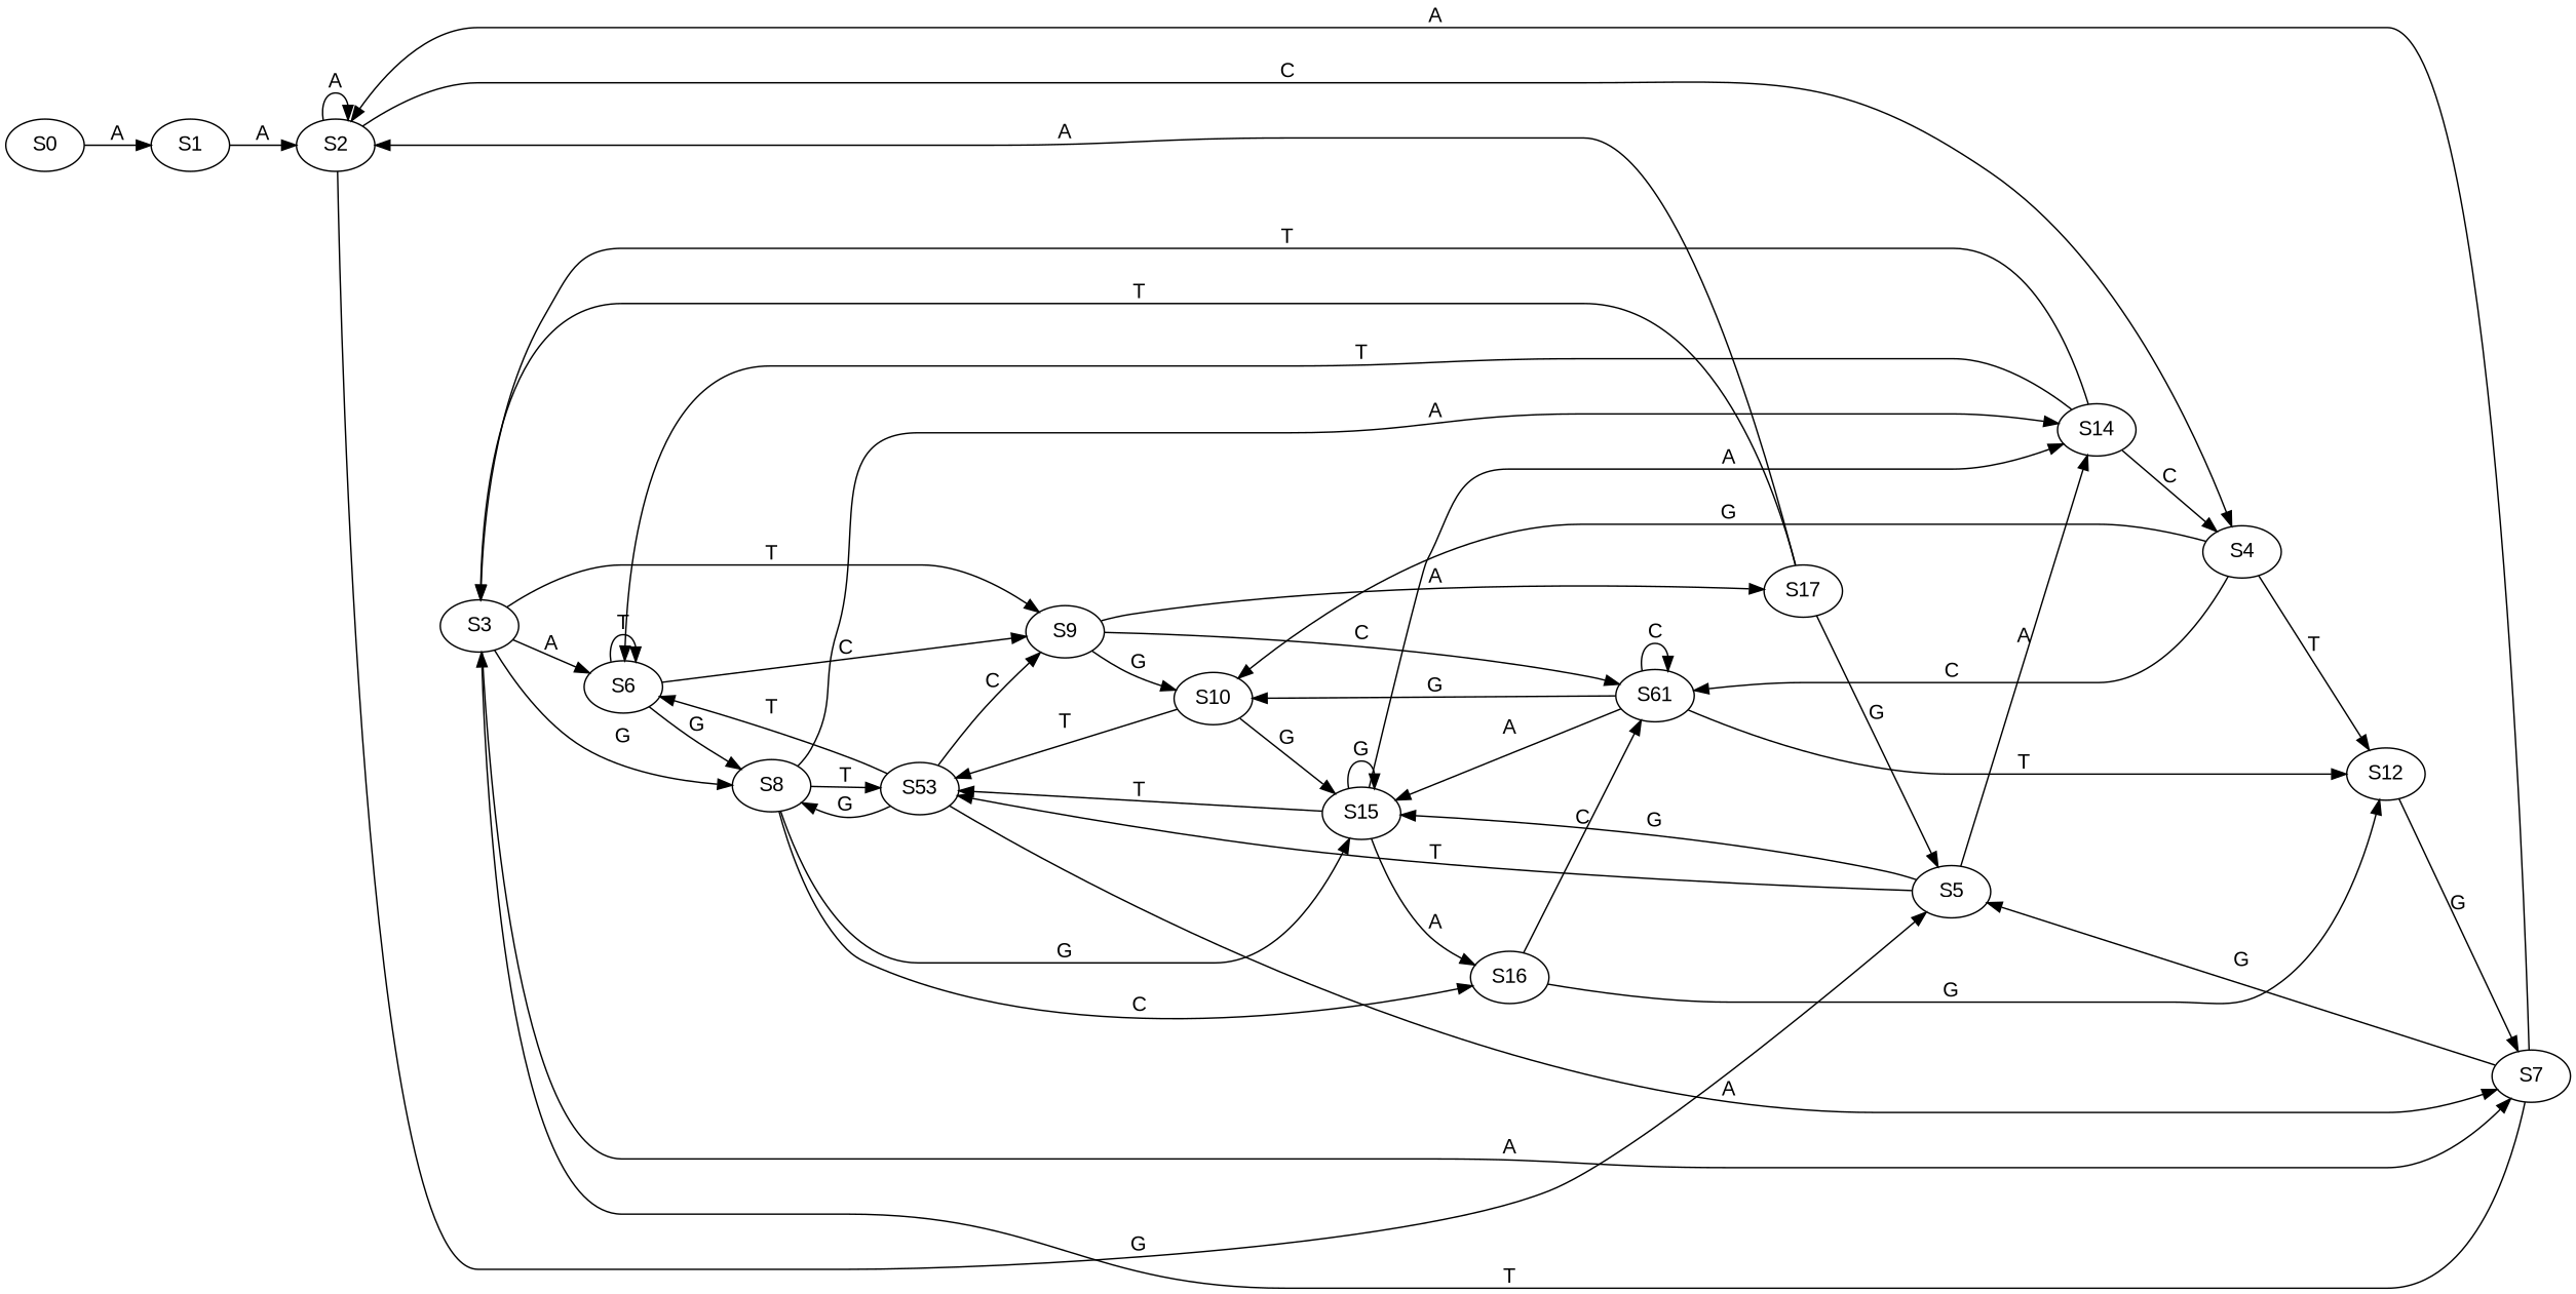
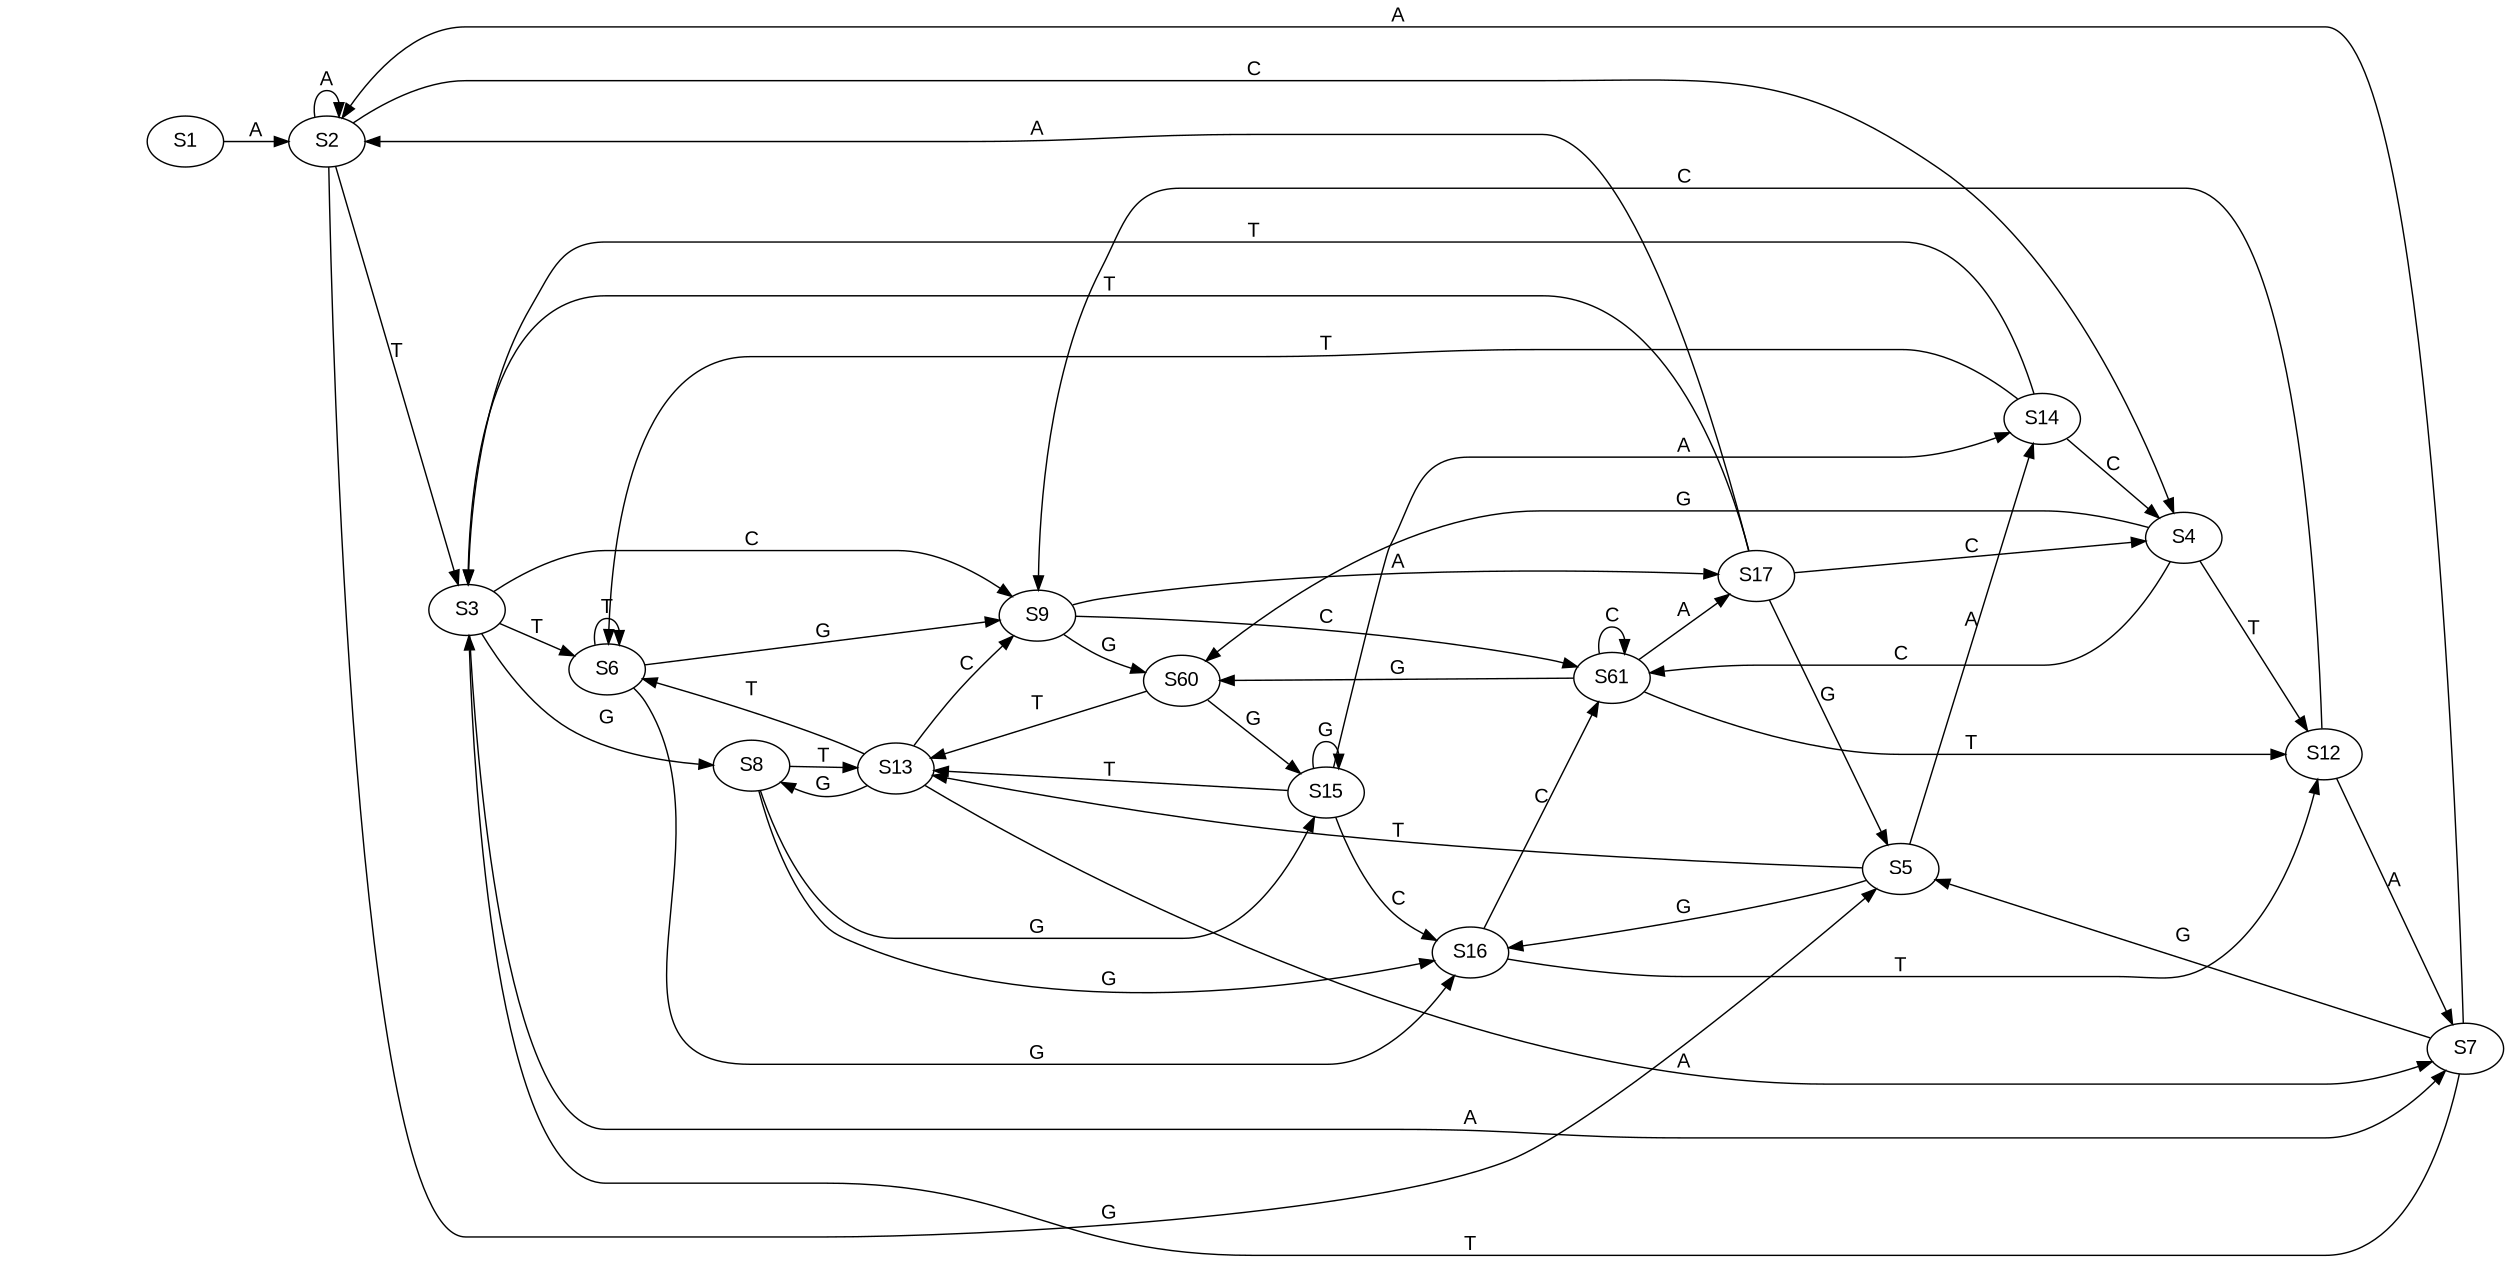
  strict digraph {
    fontname="Liberation Sans"
    rankdir=LR
    node [fontname="Liberation Sans"]
    edge [fontname="Liberation Sans"]
-   S0
    S1
    S2
    S3
    S4
    S5
    S6
    S7
    S8
    S9
-   S10
+   S10 [label=S60]
    n12 [label=S61]
    S12
-   S13 [label=S53]
+   S13
    S14
    S15
    S16
    S17
-   S0 -> S1 [label=A]
    S1 -> S2 [label=A]
    S2 -> S2 [label=A]
+   S2 -> S3 [label=T]
    S2 -> S4 [label=C]
    S2 -> S5 [label=G]
-   S3 -> S6 [label=A]
+   S3 -> S6 [label=T]
    S3 -> S7 [label=A]
    S3 -> S8 [label=G]
-   S3 -> S9 [label=T]
+   S3 -> S9 [label=C]
    S4 -> S10 [label=G]
    S4 -> n12 [label=C]
    S4 -> S12 [label=T]
    S5 -> S13 [label=T]
    S5 -> S14 [label=A]
-   S5 -> S15 [label=G]
+   S5 -> S16 [label=G]
    S6 -> S6 [label=T]
-   S6 -> S8 [label=G]
-   S6 -> S9 [label=C]
+   S6 -> S16 [label=G]
+   S6 -> S9 [label=G]
    S7 -> S2 [label=A]
    S7 -> S3 [label=T]
    S7 -> S5 [label=G]
    S8 -> S13 [label=T]
-   S8 -> S14 [label=A]
    S8 -> S15 [label=G]
-   S8 -> S16 [label=C]
+   S8 -> S16 [label=G]
    S9 -> S10 [label=G]
    S9 -> n12 [label=C]
    S9 -> S17 [label=A]
    S10 -> S13 [label=T]
    S10 -> S15 [label=G]
    n12 -> S10 [label=G]
    n12 -> n12 [label=C]
    n12 -> S12 [label=T]
-   n12 -> S15 [label=A]
-   S12 -> S7 [label=G]
+   n12 -> S17 [label=A]
+   S12 -> S7 [label=A]
+   S12 -> S9 [label=C]
    S13 -> S6 [label=T]
    S13 -> S7 [label=A]
    S13 -> S8 [label=G]
    S13 -> S9 [label=C]
    S14 -> S3 [label=T]
    S14 -> S4 [label=C]
    S14 -> S6 [label=T]
    S15 -> S13 [label=T]
    S15 -> S14 [label=A]
    S15 -> S15 [label=G]
-   S15 -> S16 [label=A]
+   S15 -> S16 [label=C]
    S16 -> n12 [label=C]
-   S16 -> S12 [label=G]
+   S16 -> S12 [label=T]
    S17 -> S2 [label=A]
    S17 -> S3 [label=T]
+   S17 -> S4 [label=C]
    S17 -> S5 [label=G]
  }
